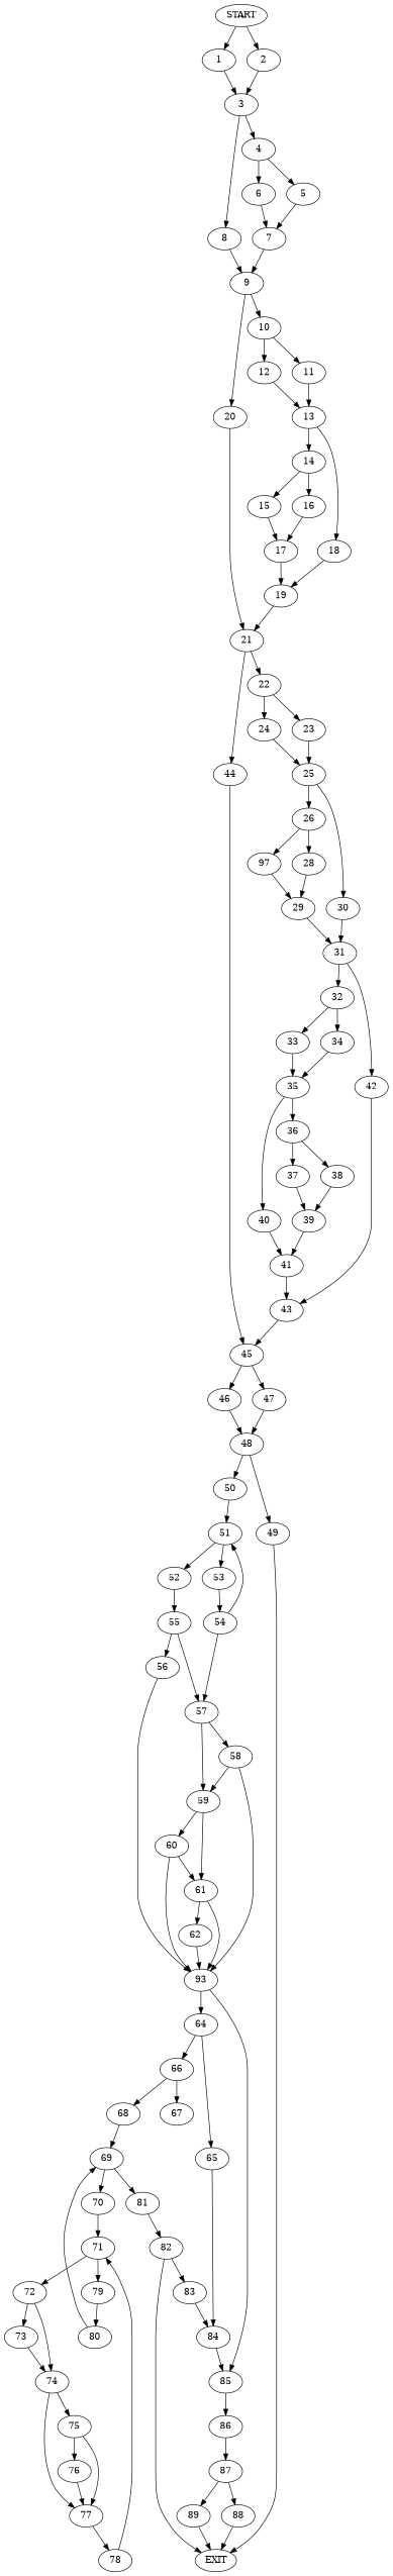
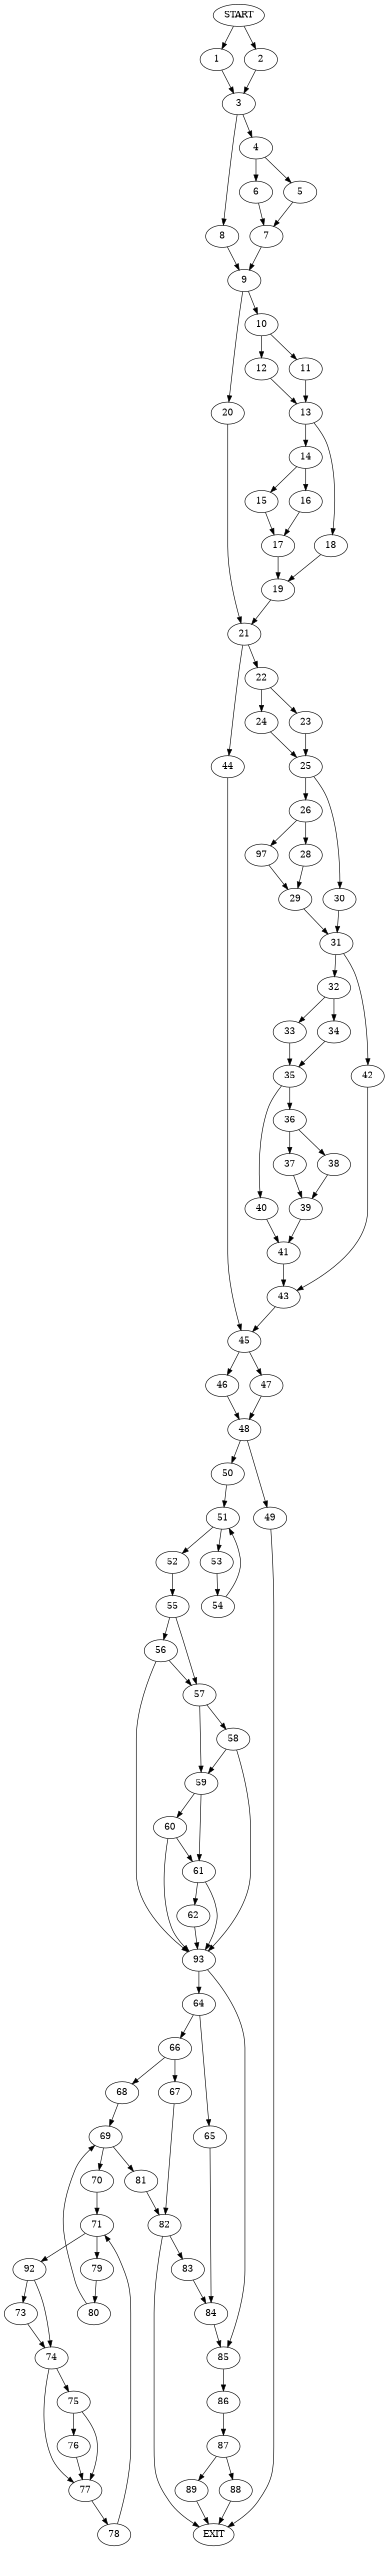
  digraph {
    n1 [label=START]
    1
    2
    3
    4
    8
    5
    6
    9
    7
    10
    20
    11
    12
    21
    13
    14
    18
    15
    16
    19
    17
    22
    44
    23
    24
    45
    25
    26
    30
    n31 [label=97]
    28
    31
    29
    32
    42
    33
    34
    43
    35
    36
    40
    37
    38
    41
    39
    46
    47
    48
    49
    50
    n52 [label=EXIT]
    51
    52
    53
    55
    54
    56
    57
    n60 [label=93]
    58
    59
    64
    85
    60
    61
    62
    65
    66
    86
    84
    67
    68
    82
    69
    83
    70
    81
    71
-   72
+   72 [label=92]
    79
    73
    74
    80
    75
    77
    76
    78
    87
    88
    89
    n1 -> 1
    n1 -> 2
    1 -> 3
    2 -> 3
    3 -> 4
    3 -> 8
    4 -> 5
    4 -> 6
    8 -> 9
    5 -> 7
    6 -> 7
    9 -> 10
    9 -> 20
    7 -> 9
    10 -> 11
    10 -> 12
    20 -> 21
    11 -> 13
    12 -> 13
    21 -> 22
    21 -> 44
    13 -> 14
    13 -> 18
    14 -> 15
    14 -> 16
    18 -> 19
    15 -> 17
    16 -> 17
    19 -> 21
    17 -> 19
    22 -> 23
    22 -> 24
    44 -> 45
    23 -> 25
    24 -> 25
    45 -> 46
    45 -> 47
    25 -> 26
    25 -> 30
    26 -> n31
    26 -> 28
    30 -> 31
    n31 -> 29
    28 -> 29
    31 -> 32
    31 -> 42
    29 -> 31
    32 -> 33
    32 -> 34
    42 -> 43
    33 -> 35
    34 -> 35
    43 -> 45
    35 -> 36
    35 -> 40
    36 -> 37
    36 -> 38
    40 -> 41
    37 -> 39
    38 -> 39
    41 -> 43
    39 -> 41
    46 -> 48
    47 -> 48
    48 -> 49
    48 -> 50
    49 -> n52
    50 -> 51
    51 -> 52
    51 -> 53
    52 -> 55
    53 -> 54
    55 -> 56
    55 -> 57
    54 -> 51
-   54 -> 57
+   56 -> 57
    56 -> n60
    57 -> 58
    57 -> 59
    n60 -> 64
    n60 -> 85
    58 -> n60
    58 -> 59
    59 -> 60
    59 -> 61
    64 -> 65
    64 -> 66
    85 -> 86
    60 -> n60
    60 -> 61
    61 -> n60
    61 -> 62
    62 -> n60
    65 -> 84
    66 -> 67
    66 -> 68
    86 -> 87
    84 -> 85
+   67 -> 82
    68 -> 69
    82 -> n52
    82 -> 83
    69 -> 70
    69 -> 81
    83 -> 84
    70 -> 71
    81 -> 82
    71 -> 72
    71 -> 79
    72 -> 73
    72 -> 74
    79 -> 80
    73 -> 74
    74 -> 75
    74 -> 77
    80 -> 69
    75 -> 77
    75 -> 76
    77 -> 78
    76 -> 77
    78 -> 71
    87 -> 88
    87 -> 89
    88 -> n52
    89 -> n52
  }
